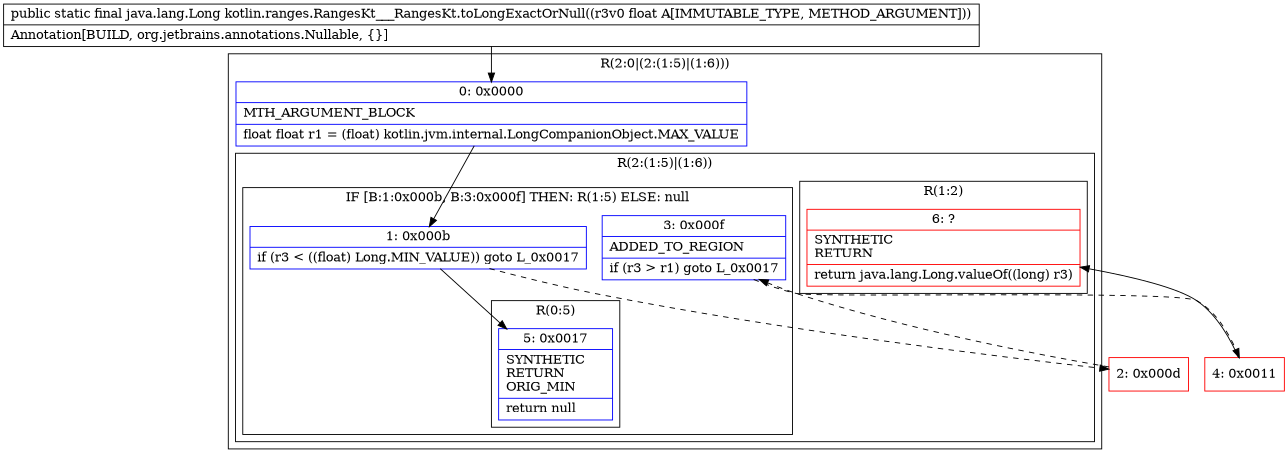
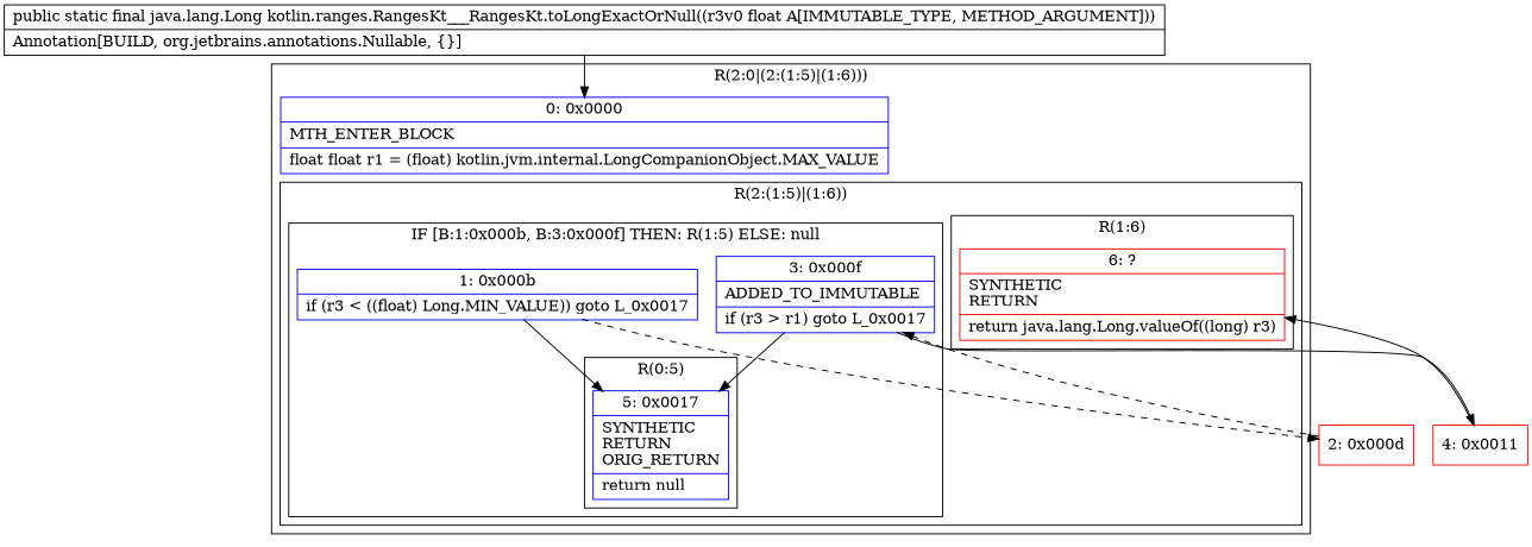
  digraph {
    node [color=blue shape=record]
-   n1 [label="{5\:\ 0x0017|SYNTHETIC\lRETURN\lORIG_MIN\l|return null\l}"]
+   n1 [label="{5\:\ 0x0017|SYNTHETIC\lRETURN\lORIG_RETURN\l|return null\l}"]
    n2 [label="{1\:\ 0x000b|if (r3 \< ((float) Long.MIN_VALUE)) goto L_0x0017\l}"]
-   n3 [label="{3\:\ 0x000f|ADDED_TO_REGION\l|if (r3 \> r1) goto L_0x0017\l}"]
+   n3 [label="{3\:\ 0x000f|ADDED_TO_IMMUTABLE\l|if (r3 \> r1) goto L_0x0017\l}"]
    n4 [color=red label="{6\:\ ?|SYNTHETIC\lRETURN\l|return java.lang.Long.valueOf((long) r3)\l}"]
-   n5 [label="{0\:\ 0x0000|MTH_ARGUMENT_BLOCK\l|float float r1 = (float) kotlin.jvm.internal.LongCompanionObject.MAX_VALUE\l}"]
+   n5 [label="{0\:\ 0x0000|MTH_ENTER_BLOCK\l|float float r1 = (float) kotlin.jvm.internal.LongCompanionObject.MAX_VALUE\l}"]
    n6 [color=red label="{2\:\ 0x000d}"]
    n7 [color=red label="{4\:\ 0x0011}"]
    n8 [label="{public static final java.lang.Long kotlin.ranges.RangesKt___RangesKt.toLongExactOrNull((r3v0 float A[IMMUTABLE_TYPE, METHOD_ARGUMENT]))  | Annotation[BUILD, org.jetbrains.annotations.Nullable, \{\}]\l}" color=""]
    subgraph cluster_1 {
      label="R(2:0|(2:(1:5)|(1:6)))"
      n5
      subgraph cluster_2 {
        label="R(2:(1:5)|(1:6))"
        subgraph cluster_3 {
          label="IF [B:1:0x000b, B:3:0x000f] THEN: R(1:5) ELSE: null"
          n2
          n3
          subgraph cluster_4 {
            label="R(0:5)"
            n1
          }
        }
        subgraph cluster_5 {
-         label="R(1:2)"
+         label="R(1:6)"
          n4
        }
      }
    }
    n2 -> n1
    n2 -> n6 [style=dashed]
-   n3 -> n7 [style=dashed]
-   n5 -> n2
+   n3 -> n1
+   n3 -> n7 [style=solid]
    n6 -> n3 [style=dashed]
    n7 -> n4
    n8 -> n5
  }
